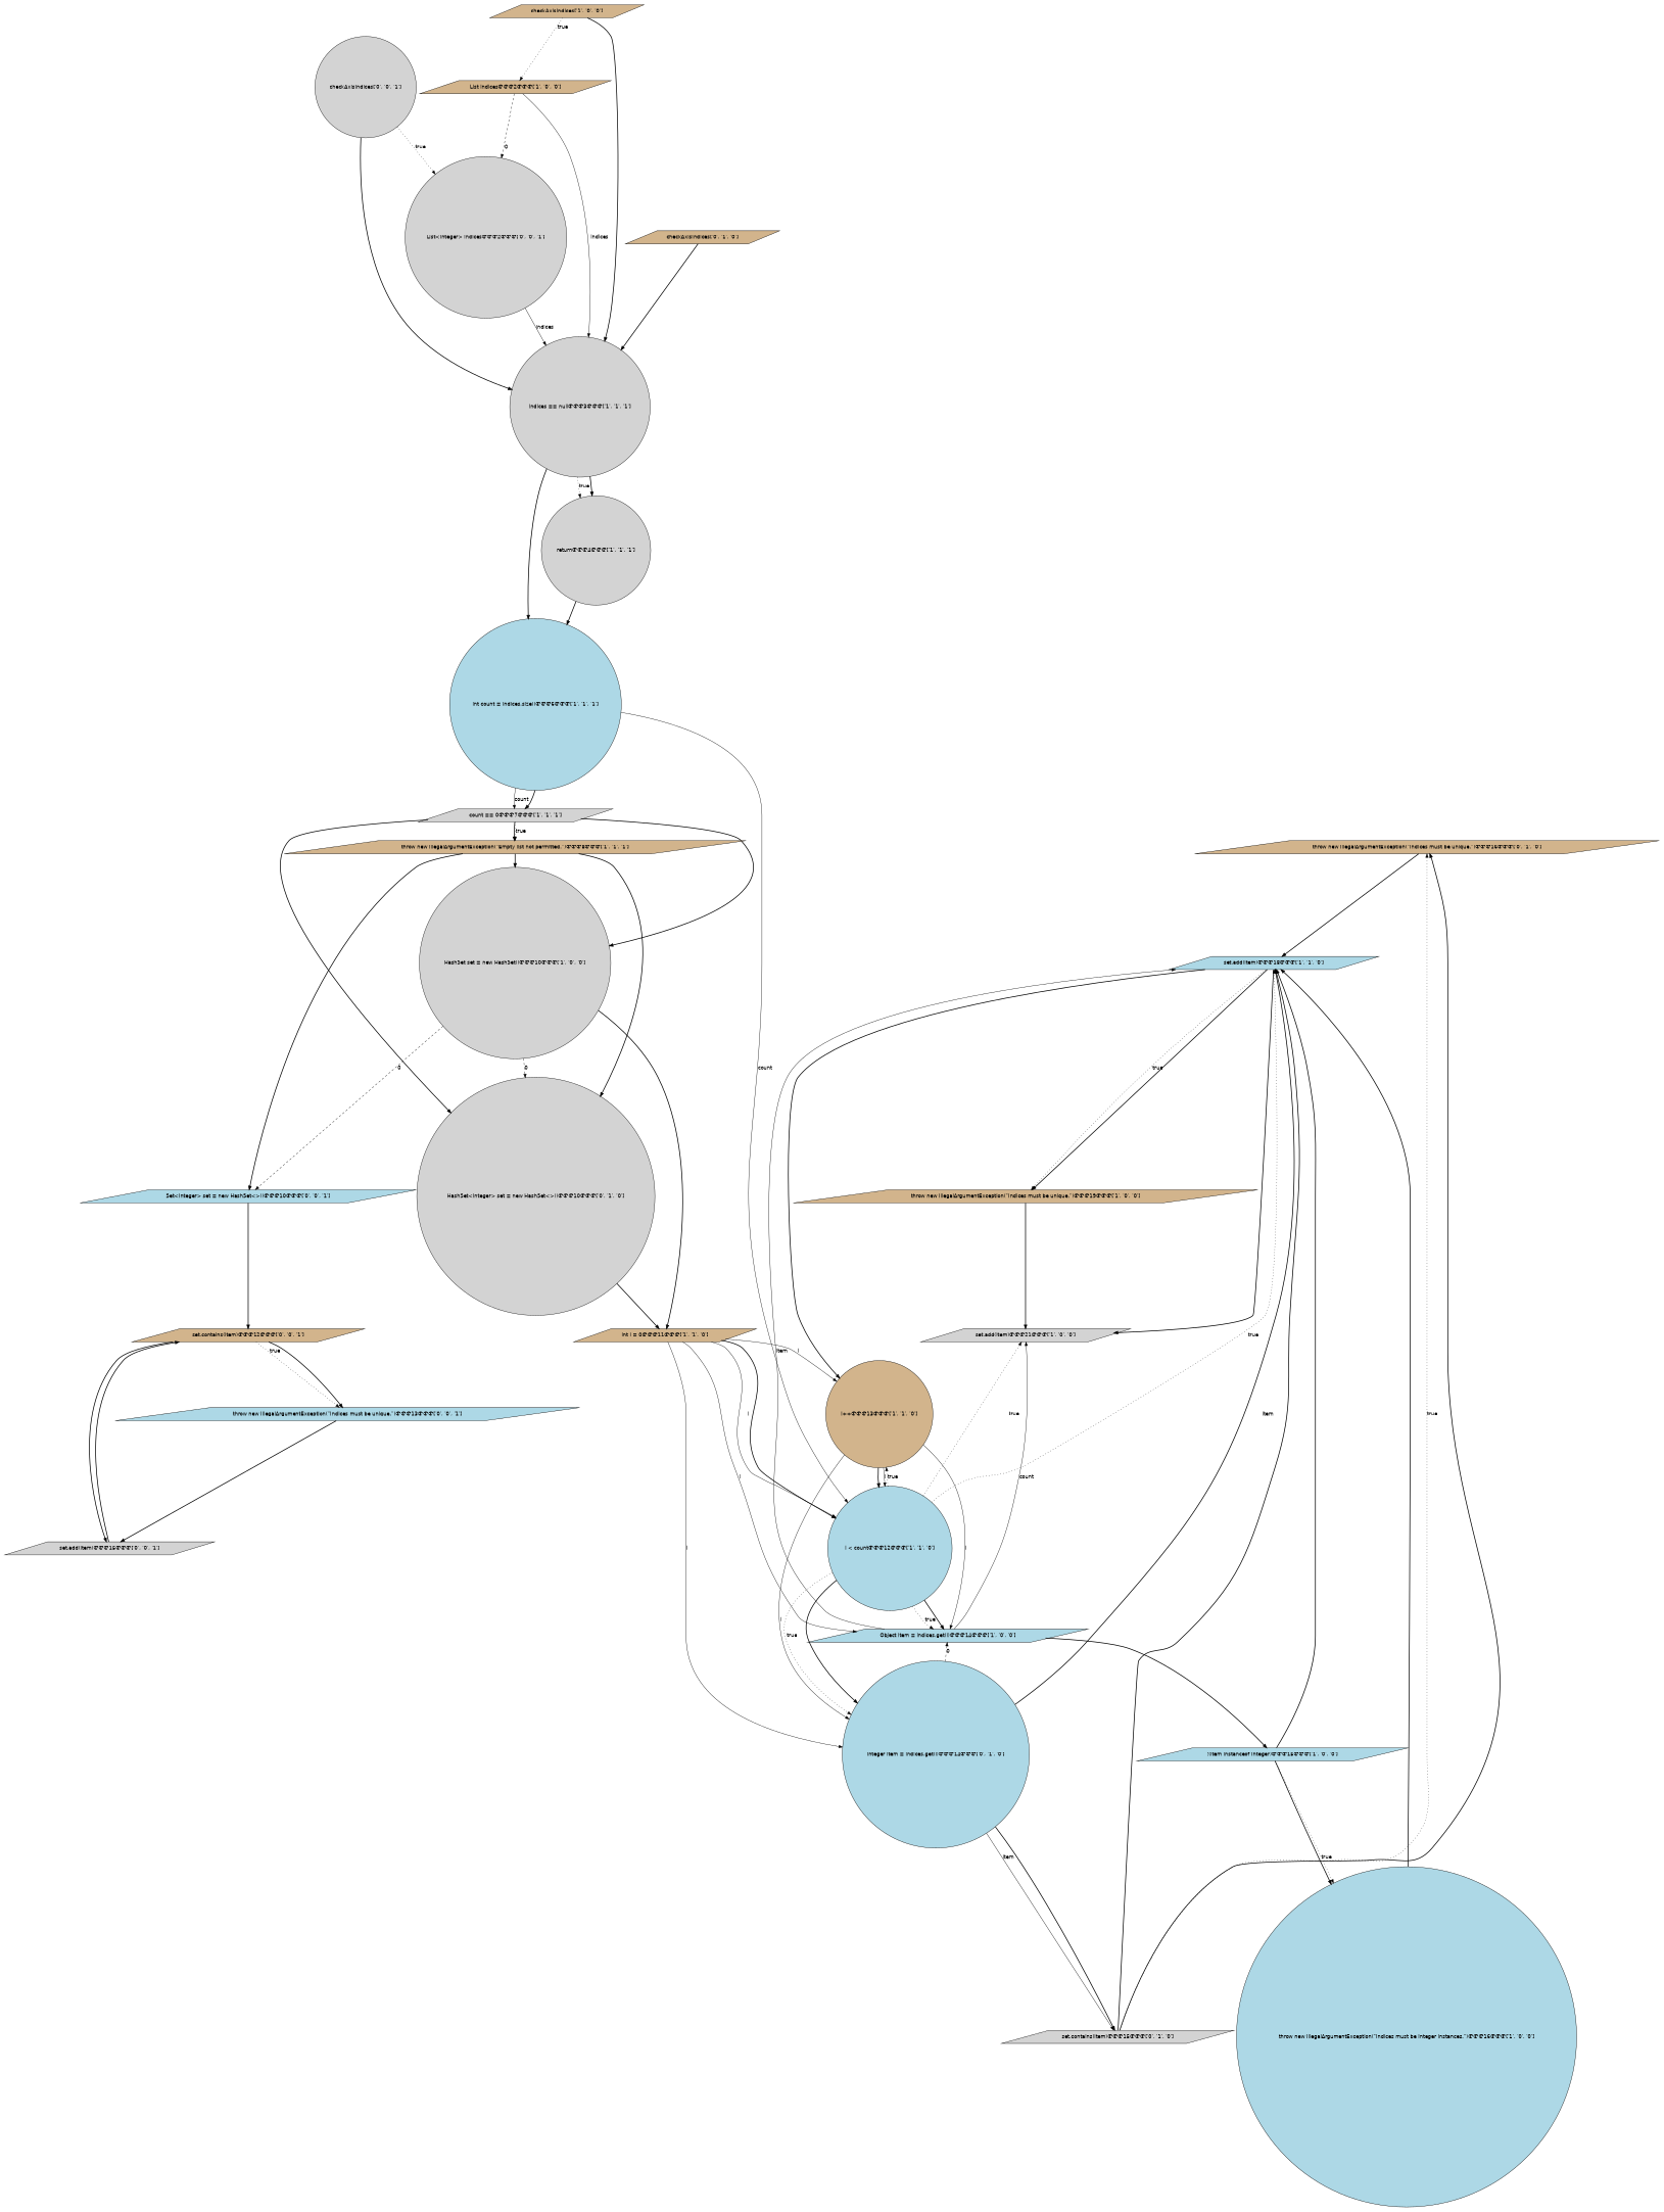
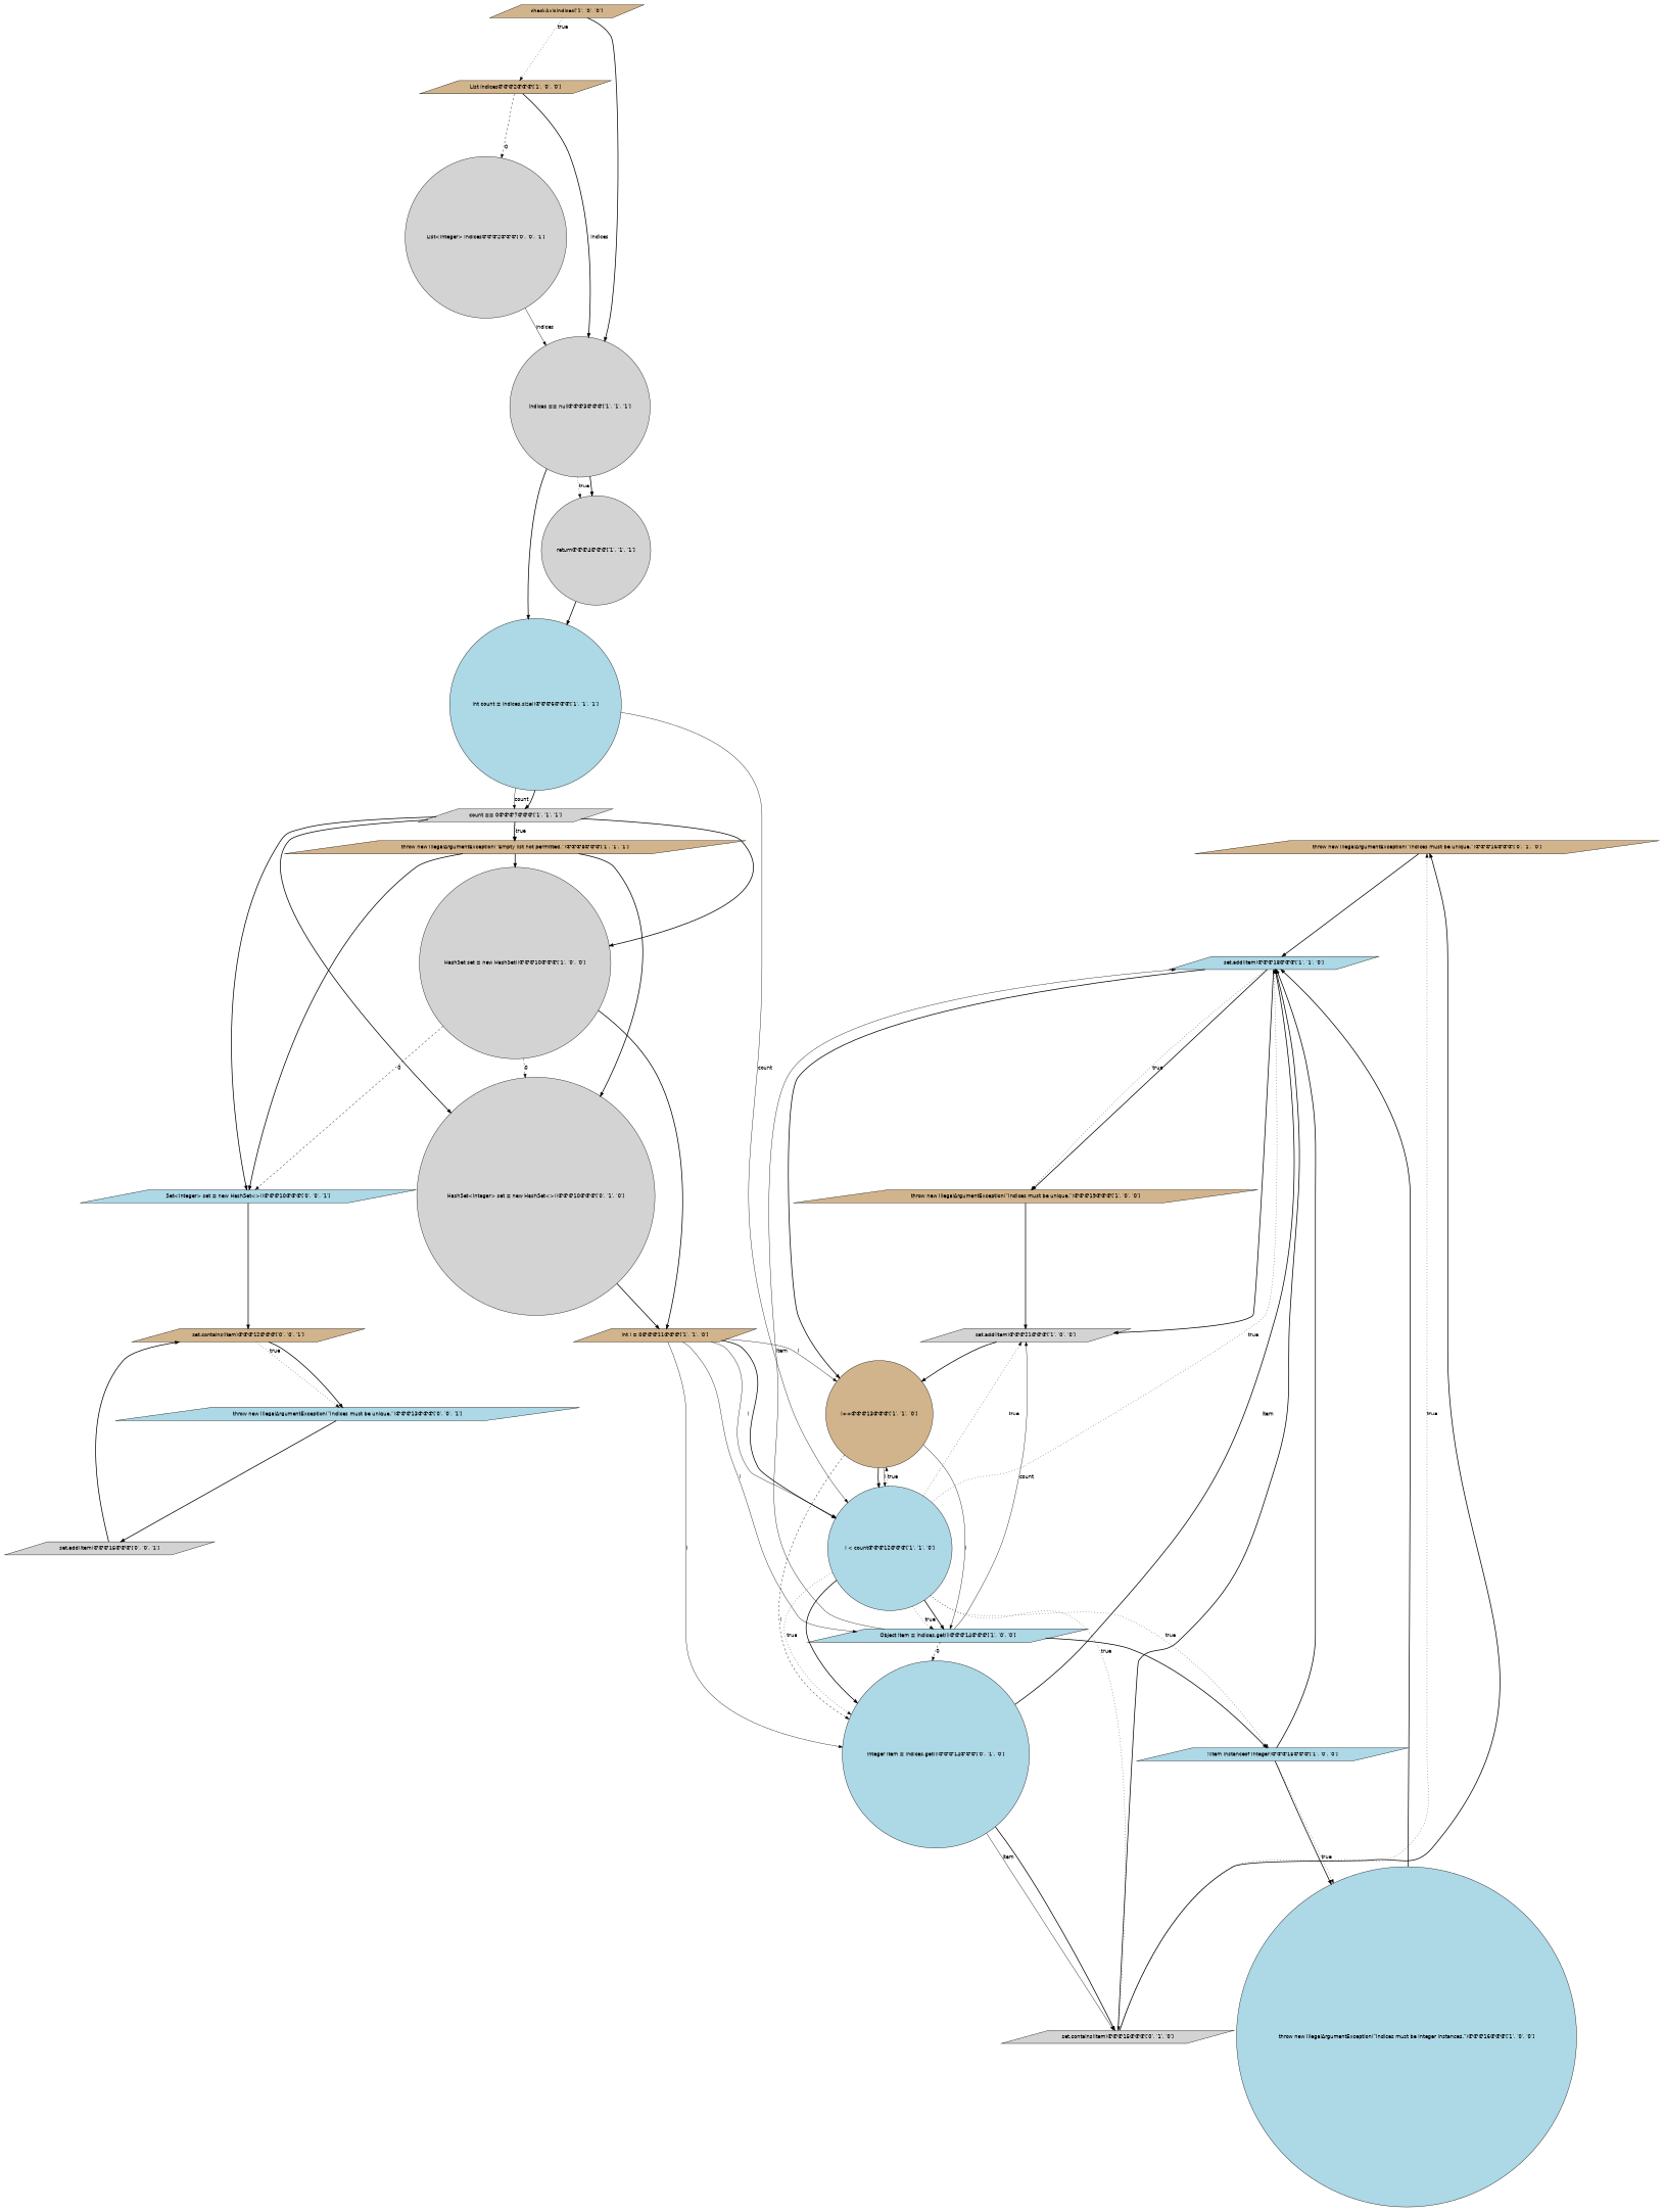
  digraph {
    fontname="DejaVu Sans"
    node [fillcolor=lightgrey fontname="DejaVu Sans" shape=parallelogram style=filled]
    edge [fontname="DejaVu Sans" style=bold]
    n1 [fillcolor=tan label="throw new IllegalArgumentException(\"Indices must be unique.\")@@@16@@@['0', '1', '0']"]
    n2 [fillcolor=lightblue label="set.add(item)@@@18@@@['1', '1', '0']"]
    n3 [label="set.add(item)@@@21@@@['1', '0', '0']"]
    n4 [fillcolor=tan label="i++@@@13@@@['1', '1', '0']" shape=circle]
    n5 [fillcolor=tan label="throw new IllegalArgumentException(\"Indices must be unique.\")@@@19@@@['1', '0', '0']"]
    n6 [label="count == 0@@@7@@@['1', '1', '1']"]
    n7 [label="HashSet set = new HashSet()@@@10@@@['1', '0', '0']" shape=circle]
    n8 [fillcolor=tan label="throw new IllegalArgumentException(\"Empty list not permitted.\")@@@8@@@['1', '1', '1']"]
    n9 [label="HashSet<Integer> set = new HashSet<>()@@@10@@@['0', '1', '0']" shape=circle]
    n10 [fillcolor=lightblue label="Set<Integer> set = new HashSet<>()@@@10@@@['0', '0', '1']"]
    n11 [fillcolor=tan label="int i = 0@@@11@@@['1', '1', '0']"]
    n12 [fillcolor=tan label="set.contains(item)@@@12@@@['0', '0', '1']"]
    n13 [label="set.add(item)@@@15@@@['0', '0', '1']"]
    n14 [fillcolor=lightblue label="throw new IllegalArgumentException(\"Indices must be unique.\")@@@13@@@['0', '0', '1']"]
    n15 [fillcolor=lightblue label="!(item instanceof Integer)@@@15@@@['1', '0', '0']"]
    n16 [fillcolor=lightblue label="throw new IllegalArgumentException(\"Indices must be Integer instances.\")@@@16@@@['1', '0', '0']" shape=circle]
    n17 [fillcolor=lightblue label="Object item = indices.get(i)@@@14@@@['1', '0', '0']"]
    n18 [fillcolor=lightblue label="Integer item = indices.get(i)@@@14@@@['0', '1', '0']" shape=circle]
    n19 [label="set.contains(item)@@@15@@@['0', '1', '0']"]
    n20 [fillcolor=lightblue label="i < count@@@12@@@['1', '1', '0']" shape=circle]
-   n21 [label="checkAxisIndices['0', '0', '1']" shape=circle]
    n22 [label="indices == null@@@3@@@['1', '1', '1']" shape=circle]
    n23 [label="List<Integer> indices@@@2@@@['0', '0', '1']" shape=circle]
    n24 [fillcolor=lightblue label="int count = indices.size()@@@6@@@['1', '1', '1']" shape=circle]
    n25 [label="return@@@4@@@['1', '1', '1']" shape=circle]
    n26 [fillcolor=tan label="List indices@@@2@@@['1', '0', '0']"]
    n27 [fillcolor=tan label="checkAxisIndices['1', '0', '0']"]
-   n28 [fillcolor=tan label="checkAxisIndices['0', '1', '0']"]
    n1 -> n2
    n2 -> n3
    n2 -> n4
    n2 -> n5
    n2 -> n5 [label=true style=dotted]
+   n3 -> n4
    n4 -> n17 [label=i style=solid]
-   n4 -> n18 [label=i style=solid]
+   n4 -> n18 [label=i style=dashed]
    n4 -> n20
    n4 -> n20 [label=i style=solid]
    n5 -> n3
    n6 -> n7
    n6 -> n8
    n6 -> n8 [label=true style=dotted]
    n6 -> n9
+   n6 -> n10
    n7 -> n9 [label=0 style=dashed]
    n7 -> n10 [label=0 style=dashed]
    n7 -> n11
    n8 -> n7
    n8 -> n9
    n8 -> n10
    n9 -> n11
    n10 -> n12
    n11 -> n4 [label=i style=solid]
    n11 -> n17 [label=i style=solid]
    n11 -> n18 [label=i style=solid]
    n11 -> n20
    n11 -> n20 [label=i style=solid]
-   n12 -> n13
    n12 -> n14 [label=true style=dotted]
    n12 -> n14
    n13 -> n12
    n14 -> n13
    n15 -> n2
    n15 -> n16 [label=true style=dotted]
    n15 -> n16
    n16 -> n2
    n17 -> n2 [label=item style=solid]
    n17 -> n3 [label=count style=solid]
    n17 -> n15
-   n18 -> n17 [label=0 style=dashed]
+   n17 -> n18 [label=0 style=dashed]
    n18 -> n2 [label=item]
    n18 -> n19 [label=item style=solid]
    n18 -> n19
    n19 -> n1 [label=true style=dotted]
    n19 -> n1
    n19 -> n2
    n20 -> n2 [label=true style=dotted]
    n20 -> n3 [label=true style=dotted]
    n20 -> n4 [label=true style=dotted]
+   n20 -> n15 [label=true style=dotted]
    n20 -> n17
    n20 -> n17 [label=true style=dotted]
    n20 -> n18 [label=true style=dotted]
    n20 -> n18
-   n21 -> n22
-   n21 -> n23 [label=true style=dotted]
+   n20 -> n19 [label=true style=dotted]
    n22 -> n24
    n22 -> n25
    n22 -> n25 [label=true style=dotted]
    n23 -> n22 [label=indices style=solid]
    n24 -> n6
    n24 -> n6 [label=count style=solid]
    n24 -> n20 [label=count style=solid]
    n25 -> n24
-   n26 -> n22 [label=indices style=solid]
+   n26 -> n22 [label=indices]
    n26 -> n23 [label=0 style=dashed]
    n27 -> n22
    n27 -> n26 [label=true style=dotted]
-   n28 -> n22
  }
